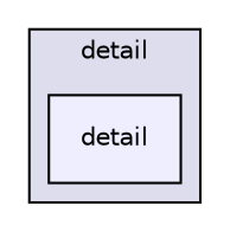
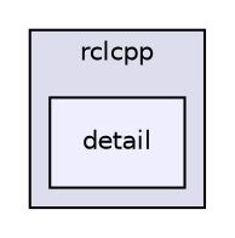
  digraph {
    compound=true
    n1 [fillcolor="#eeeeff" fontname=Helvetica fontsize=10 label=detail pencolor=black shape=box style=filled]
    subgraph cluster_1 {
      bgcolor="#ddddee"
      fontname=Helvetica
      fontsize=10
-     label=detail
+     label=rclcpp
      pencolor=black
      n1
    }
  }
